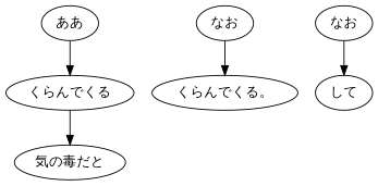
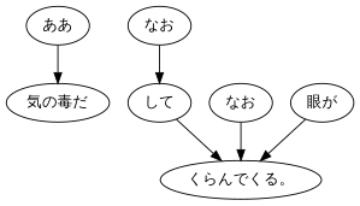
  digraph {
    n1 [label="ああ"]
-   n2 [label="くらんでくる"]
-   n3 [label="気の毒だと"]
+   n2 [label="気の毒だ"]
    n4 [label="くらんでくる。"]
    n5 [label="なお"]
    n6 [label="して"]
    n7 [label="なお"]
+   n8 [label="眼が"]
    n1 -> n2
-   n2 -> n3
    n5 -> n6
+   n6 -> n4
    n7 -> n4
+   n8 -> n4
  }
